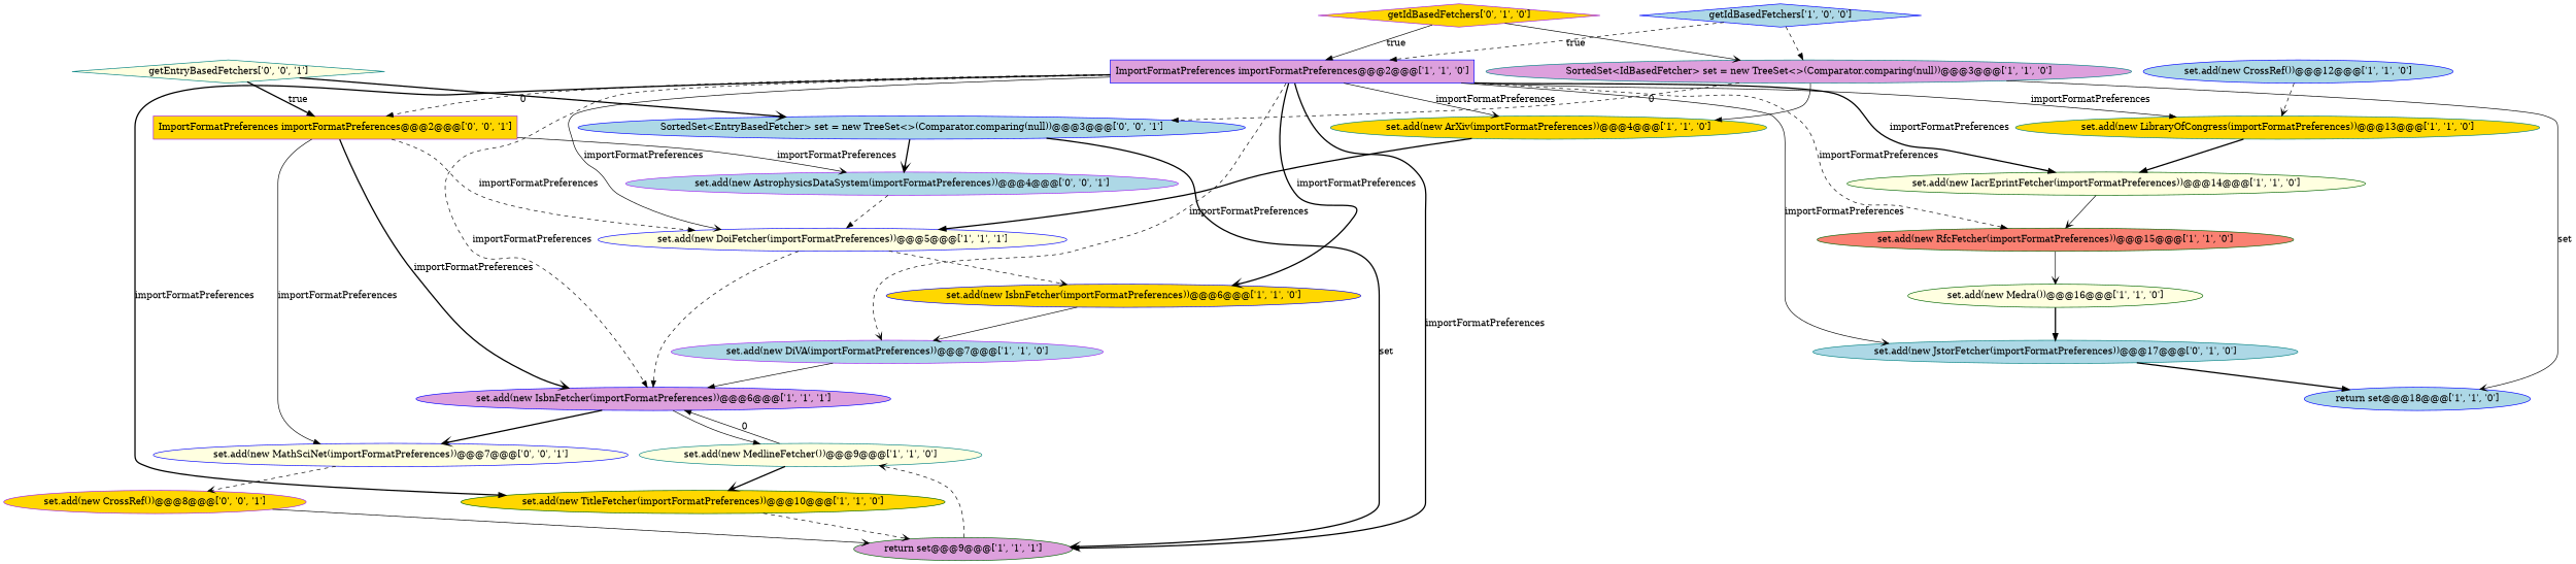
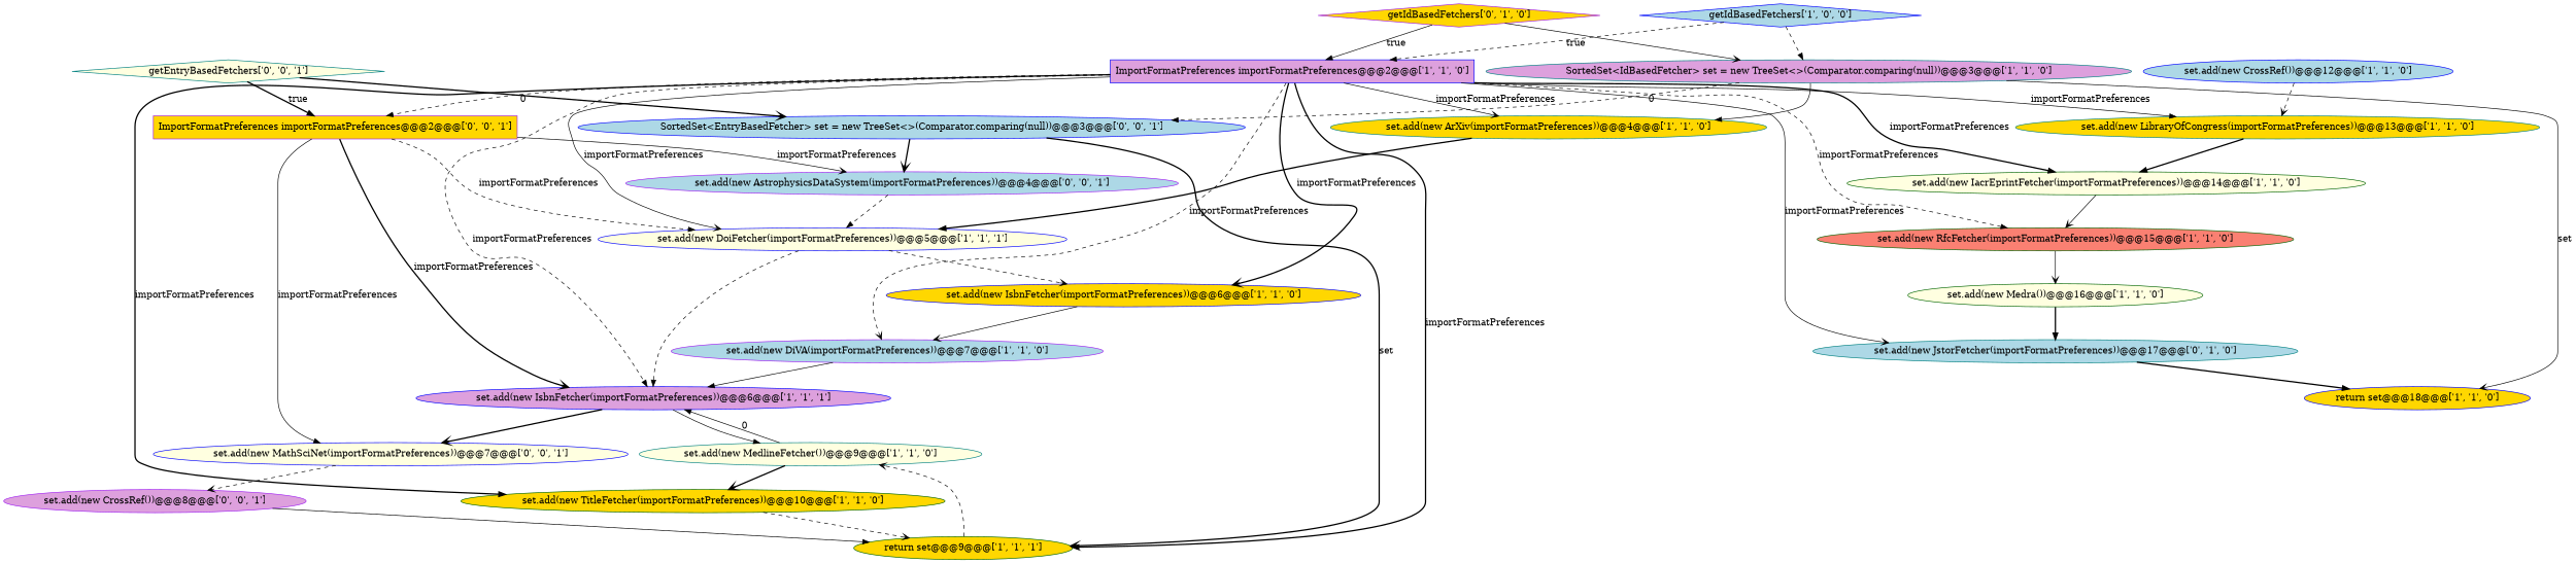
  digraph {
    node [color=blue fillcolor=lightblue shape=ellipse style=filled]
    edge [arrowhead=normal style=solid]
    n1 [fillcolor=plum label="ImportFormatPreferences importFormatPreferences@@@2@@@['1', '1', '0']" shape=box]
    n2 [color=darkgreen fillcolor=salmon label="set.add(new RfcFetcher(importFormatPreferences))@@@15@@@['1', '1', '0']"]
    n3 [color=darkgreen fillcolor=lightyellow label="set.add(new IacrEprintFetcher(importFormatPreferences))@@@14@@@['1', '1', '0']"]
    n4 [fillcolor=plum label="set.add(new IsbnFetcher(importFormatPreferences))@@@6@@@['1', '1', '1']"]
    n5 [fillcolor=lightyellow label="set.add(new DoiFetcher(importFormatPreferences))@@@5@@@['1', '1', '1']"]
    n6 [color=teal fillcolor=gold label="set.add(new ArXiv(importFormatPreferences))@@@4@@@['1', '1', '0']"]
    n7 [fillcolor=gold label="set.add(new IsbnFetcher(importFormatPreferences))@@@6@@@['1', '1', '0']"]
    n8 [color=purple label="set.add(new DiVA(importFormatPreferences))@@@7@@@['1', '1', '0']"]
    n9 [color=purple fillcolor=gold label="ImportFormatPreferences importFormatPreferences@@@2@@@['0', '0', '1']" shape=box]
    n10 [color=darkgreen fillcolor=gold label="set.add(new TitleFetcher(importFormatPreferences))@@@10@@@['1', '1', '0']"]
    n11 [color=teal fillcolor=gold label="set.add(new LibraryOfCongress(importFormatPreferences))@@@13@@@['1', '1', '0']"]
    n12 [color=teal label="set.add(new JstorFetcher(importFormatPreferences))@@@17@@@['0', '1', '0']"]
-   n13 [color=darkgreen fillcolor=plum label="return set@@@9@@@['1', '1', '1']"]
+   n13 [color=darkgreen fillcolor=gold label="return set@@@9@@@['1', '1', '1']"]
    n14 [color=darkgreen fillcolor=lightyellow label="set.add(new Medra())@@@16@@@['1', '1', '0']"]
    n15 [color=teal fillcolor=lightyellow label="set.add(new MedlineFetcher())@@@9@@@['1', '1', '0']"]
    n16 [fillcolor=lightyellow label="set.add(new MathSciNet(importFormatPreferences))@@@7@@@['0', '0', '1']"]
    n17 [color=purple label="set.add(new AstrophysicsDataSystem(importFormatPreferences))@@@4@@@['0', '0', '1']"]
-   n18 [label="return set@@@18@@@['1', '1', '0']"]
+   n18 [fillcolor=gold label="return set@@@18@@@['1', '1', '0']"]
    n19 [color=purple fillcolor=gold label="getIdBasedFetchers['0', '1', '0']" shape=diamond]
    n20 [color=teal fillcolor=plum label="SortedSet<IdBasedFetcher> set = new TreeSet<>(Comparator.comparing(null))@@@3@@@['1', '1', '0']"]
    n21 [label="SortedSet<EntryBasedFetcher> set = new TreeSet<>(Comparator.comparing(null))@@@3@@@['0', '0', '1']"]
-   n22 [color=purple fillcolor=gold label="set.add(new CrossRef())@@@8@@@['0', '0', '1']"]
+   n22 [color=purple fillcolor=plum label="set.add(new CrossRef())@@@8@@@['0', '0', '1']"]
    n23 [label="getIdBasedFetchers['1', '0', '0']" shape=diamond]
    n24 [label="set.add(new CrossRef())@@@12@@@['1', '1', '0']"]
    n25 [color=teal fillcolor=lightyellow label="getEntryBasedFetchers['0', '0', '1']" shape=diamond]
    n1 -> n2 [label=importFormatPreferences style=dashed]
    n1 -> n3 [label=importFormatPreferences style=bold]
    n1 -> n4 [label=importFormatPreferences style=dashed]
    n1 -> n5 [arrowhead=vee label=importFormatPreferences]
    n1 -> n6 [arrowhead=vee label=importFormatPreferences]
    n1 -> n7 [arrowhead=vee label=importFormatPreferences style=bold]
    n1 -> n8 [arrowhead=vee label=importFormatPreferences style=dashed]
    n1 -> n9 [label=0 style=dashed]
    n1 -> n10 [label=importFormatPreferences style=bold]
    n1 -> n11 [label=importFormatPreferences]
    n1 -> n12 [arrowhead=vee label=importFormatPreferences]
    n1 -> n13 [label=importFormatPreferences style=bold]
    n2 -> n14 [arrowhead=vee]
    n3 -> n2 [arrowhead=vee]
    n4 -> n15
    n4 -> n16 [arrowhead=vee style=bold]
    n5 -> n4 [style=dashed]
    n5 -> n7 [arrowhead=vee style=dashed]
    n6 -> n5 [style=bold]
    n7 -> n8 [arrowhead=vee]
    n8 -> n4
    n9 -> n4 [arrowhead=vee label=importFormatPreferences style=bold]
    n9 -> n5 [label=importFormatPreferences style=dashed]
    n9 -> n16 [label=importFormatPreferences]
    n9 -> n17 [arrowhead=vee label=importFormatPreferences]
    n10 -> n13 [arrowhead=vee style=dashed]
    n11 -> n3 [style=bold]
    n12 -> n18 [style=bold]
    n13 -> n15 [arrowhead=vee style=dashed]
    n14 -> n12 [style=bold]
    n15 -> n4 [label=0]
    n15 -> n10 [arrowhead=vee style=bold]
    n16 -> n22 [arrowhead=vee style=dashed]
    n17 -> n5 [style=dashed]
    n19 -> n1 [label=true]
    n19 -> n20 [arrowhead=vee]
    n20 -> n6
    n20 -> n18 [arrowhead=vee label=set]
    n20 -> n21 [label=0 style=dashed]
    n21 -> n13 [arrowhead=vee label=set style=bold]
    n21 -> n17 [arrowhead=vee style=bold]
-   n22 -> n13 [arrowhead=vee]
+   n22 -> n13
    n23 -> n1 [label=true style=dashed]
    n23 -> n20 [style=dashed]
    n24 -> n11 [arrowhead=vee style=dashed]
    n25 -> n9 [label=true style=bold]
    n25 -> n21 [arrowhead=vee style=bold]
  }
